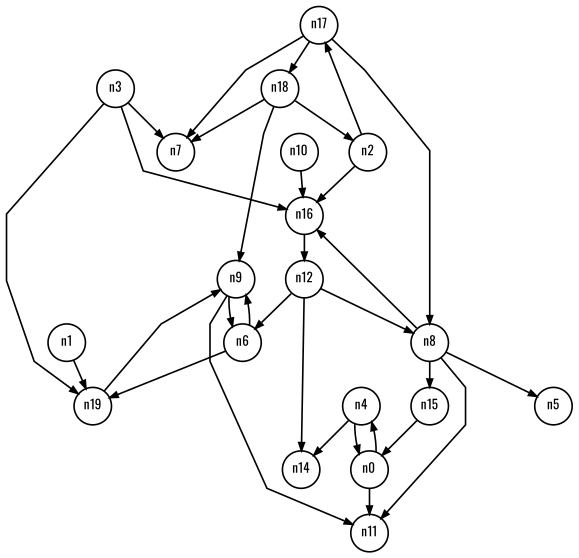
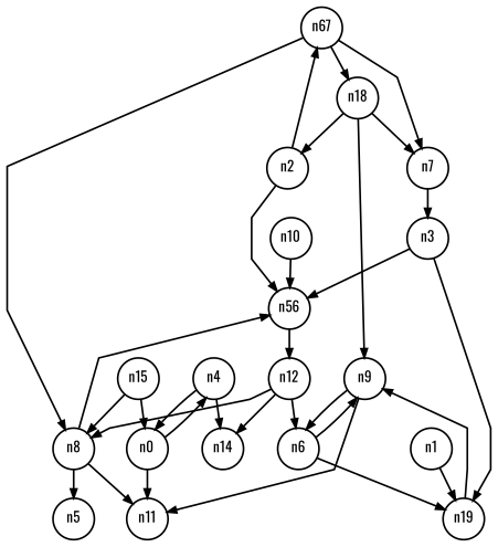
  digraph {
    fontname=Oswald
    fontsize=8
    nodesep=0.22
    nodesize=0.16
    ranksep=0.22
    splines=polyline
    node [fixedsize=shape fontname=Oswald fontsize=8 shape=circle]
    edge [arrowsize=0.5 fontname=Oswald]
    n4 [width=0.32]
    n0 [width=0.32]
    n14 [width=0.32]
    n11 [width=0.32]
    n15 [width=0.32]
    n19 [width=0.32]
    n9 [width=0.32]
    n6 [width=0.32]
    n1 [width=0.32]
    n2 [width=0.32]
-   n16 [width=0.32]
-   n17 [width=0.32]
+   n16 [width=0.32 label=n56]
+   n17 [width=0.32 label=n67]
    n5 [width=0.32]
    n12 [width=0.32]
    n7 [width=0.32]
    n8 [width=0.32]
    n18 [width=0.32]
    n3 [width=0.32]
    n10 [width=0.32]
    n4 -> n0
    n4 -> n14
    n0 -> n4
    n0 -> n11
    n15 -> n0
    n19 -> n9
    n9 -> n11
    n9 -> n6
    n6 -> n19
    n6 -> n9
    n1 -> n19
    n2 -> n16
    n2 -> n17
    n16 -> n12
    n17 -> n7
    n17 -> n8
    n17 -> n18
    n12 -> n14
    n12 -> n6
    n12 -> n8
    n8 -> n11
-   n8 -> n15
+   n15 -> n8
    n8 -> n16
    n8 -> n5
    n18 -> n9
    n18 -> n2
    n18 -> n7
    n3 -> n19
    n3 -> n16
-   n3 -> n7
+   n7 -> n3
    n10 -> n16
  }
